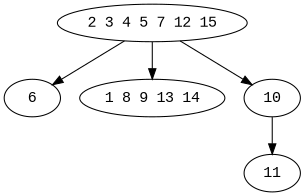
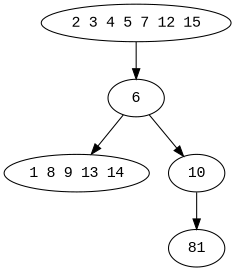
  digraph {
    fontname="Liberation Mono"
    node [fontname="Liberation Mono"]
    edge [fontname="Liberation Mono"]
    n1 [label=6]
    n2 [label="1 8 9 13 14"]
    n3 [label="2 3 4 5 7 12 15"]
    n4 [label=10]
-   n5 [label=11]
-   n3 -> n2
+   n5 [label=81]
+   n1 -> n2
    n3 -> n1
-   n3 -> n4
+   n1 -> n4
    n4 -> n5
  }
